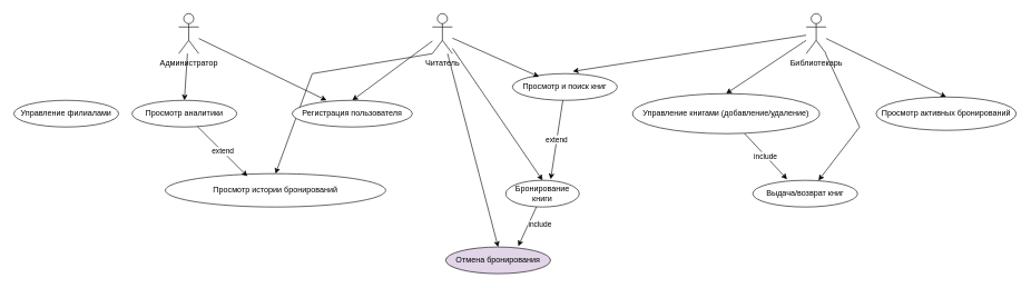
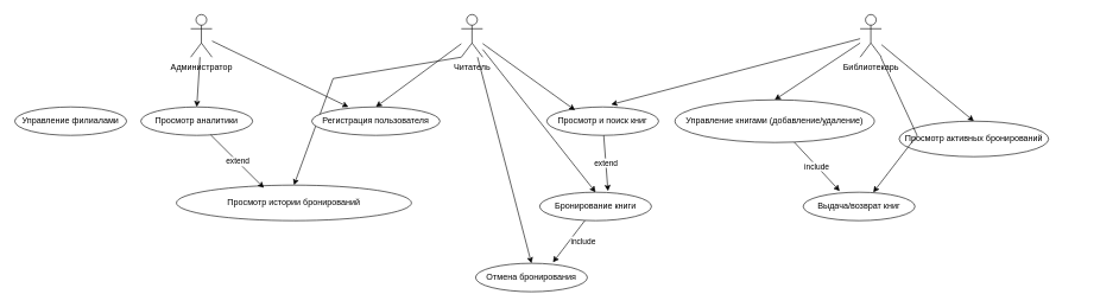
  <mxCell id="0" />
  <mxCell id="1" parent="0" />
  <mxCell id="2" style="edgeStyle=none;shape=connector;rounded=0;orthogonalLoop=1;jettySize=auto;html=1;entryX=0.5;entryY=0;entryDx=0;entryDy=0;strokeColor=default;align=center;verticalAlign=middle;fontFamily=Helvetica;fontSize=11;fontColor=default;labelBackgroundColor=default;endArrow=classic;" edge="1" parent="1" source="3" target="13"><mxGeometry relative="1" as="geometry" /></mxCell>
  <mxCell id="3" value="Администратор" style="shape=umlActor;verticalLabelPosition=bottom;verticalAlign=top;html=1;outlineConnect=0;" vertex="1" parent="1"><mxGeometry x="267" width="30" height="60" as="geometry" y="20" /></mxCell>
  <mxCell id="4" style="edgeStyle=none;shape=connector;rounded=0;orthogonalLoop=1;jettySize=auto;html=1;exitX=0;exitY=1;exitDx=0;exitDy=0;exitPerimeter=0;entryX=0.5;entryY=0;entryDx=0;entryDy=0;strokeColor=default;align=center;verticalAlign=middle;fontFamily=Helvetica;fontSize=11;fontColor=default;labelBackgroundColor=default;endArrow=classic;" edge="1" parent="1" source="8" target="14"><mxGeometry relative="1" as="geometry"><Array as="points"><mxPoint x="467" y="110" /></Array></mxGeometry></mxCell>
  <mxCell id="5" style="edgeStyle=none;shape=connector;rounded=0;orthogonalLoop=1;jettySize=auto;html=1;entryX=0.5;entryY=0;entryDx=0;entryDy=0;strokeColor=default;align=center;verticalAlign=middle;fontFamily=Helvetica;fontSize=11;fontColor=default;labelBackgroundColor=default;endArrow=classic;" edge="1" parent="1" source="8" target="18"><mxGeometry relative="1" as="geometry" /></mxCell>
  <mxCell id="6" style="edgeStyle=none;shape=connector;rounded=0;orthogonalLoop=1;jettySize=auto;html=1;entryX=0.5;entryY=0;entryDx=0;entryDy=0;strokeColor=default;align=center;verticalAlign=middle;fontFamily=Helvetica;fontSize=11;fontColor=default;labelBackgroundColor=default;endArrow=classic;" edge="1" parent="1" source="8" target="15"><mxGeometry relative="1" as="geometry" /></mxCell>
  <mxCell id="7" style="edgeStyle=none;shape=connector;rounded=0;orthogonalLoop=1;jettySize=auto;html=1;entryX=0.5;entryY=0;entryDx=0;entryDy=0;strokeColor=default;align=center;verticalAlign=middle;fontFamily=Helvetica;fontSize=11;fontColor=default;labelBackgroundColor=default;endArrow=classic;" edge="1" parent="1" source="8" target="17"><mxGeometry relative="1" as="geometry" /></mxCell>
  <mxCell id="8" value="Читатель&lt;div&gt;&lt;br&gt;&lt;/div&gt;" style="shape=umlActor;verticalLabelPosition=bottom;verticalAlign=top;html=1;outlineConnect=0;" vertex="1" parent="1"><mxGeometry x="647" width="30" height="60" as="geometry" y="20" /></mxCell>
  <mxCell id="9" style="edgeStyle=none;shape=connector;rounded=0;orthogonalLoop=1;jettySize=auto;html=1;entryX=0.5;entryY=0;entryDx=0;entryDy=0;strokeColor=default;align=center;verticalAlign=middle;fontFamily=Helvetica;fontSize=11;fontColor=default;labelBackgroundColor=default;endArrow=classic;" edge="1" parent="1" source="11" target="19"><mxGeometry relative="1" as="geometry" /></mxCell>
  <mxCell id="10" style="edgeStyle=none;shape=connector;rounded=0;orthogonalLoop=1;jettySize=auto;html=1;entryX=0.5;entryY=0;entryDx=0;entryDy=0;strokeColor=default;align=center;verticalAlign=middle;fontFamily=Helvetica;fontSize=11;fontColor=default;labelBackgroundColor=default;endArrow=classic;" edge="1" parent="1" source="11" target="21"><mxGeometry relative="1" as="geometry" /></mxCell>
  <mxCell id="11" value="Библиотекарь" style="shape=umlActor;verticalLabelPosition=bottom;verticalAlign=top;html=1;outlineConnect=0;" vertex="1" parent="1"><mxGeometry x="1207" width="30" height="60" as="geometry" y="20" /></mxCell>
  <mxCell id="12" value="Управление филиалами" style="ellipse;whiteSpace=wrap;html=1;" vertex="1" parent="1"><mxGeometry x="20" y="150" width="157" height="40" as="geometry" /></mxCell>
  <mxCell id="13" value="Просмотр аналитики" style="ellipse;whiteSpace=wrap;html=1;" vertex="1" parent="1"><mxGeometry x="197" y="150" width="157" height="40" as="geometry" /></mxCell>
  <mxCell id="14" value="Просмотр истории бронирований" style="ellipse;whiteSpace=wrap;html=1;" vertex="1" parent="1"><mxGeometry x="247" y="260" width="330" height="50" as="geometry" /></mxCell>
  <mxCell id="15" value="Регистрация пользователя" style="ellipse;whiteSpace=wrap;html=1;" vertex="1" parent="1"><mxGeometry x="437" y="150" width="180" height="40" as="geometry" /></mxCell>
- <mxCell id="16" value="Просмотр и поиск книг" style="ellipse;whiteSpace=wrap;html=1;" vertex="1" parent="1"><mxGeometry x="767" y="110" width="157" height="40" as="geometry" /></mxCell>
- <mxCell id="17" value="Бронирование книги" style="ellipse;whiteSpace=wrap;html=1;" vertex="1" parent="1"><mxGeometry x="757" y="270" width="110" height="40" as="geometry" /></mxCell>
- <mxCell id="18" value="Отмена бронирования" style="ellipse;whiteSpace=wrap;html=1;fillColor=#e1d5e7;" vertex="1" parent="1"><mxGeometry x="667" y="370" width="157" height="40" as="geometry" /></mxCell>
+ <mxCell id="16" value="Просмотр и поиск книг" style="ellipse;whiteSpace=wrap;html=1;" vertex="1" parent="1"><mxGeometry x="767" y="150" width="157" height="40" as="geometry" /></mxCell>
+ <mxCell id="17" value="Бронирование книги" style="ellipse;whiteSpace=wrap;html=1;" vertex="1" parent="1"><mxGeometry x="757" y="270" width="157" height="40" as="geometry" /></mxCell>
+ <mxCell id="18" value="Отмена бронирования" style="ellipse;whiteSpace=wrap;html=1;" vertex="1" parent="1"><mxGeometry x="667" y="370" width="157" height="40" as="geometry" /></mxCell>
  <mxCell id="19" value="Управление книгами (добавление/удаление)" style="ellipse;whiteSpace=wrap;html=1;" vertex="1" parent="1"><mxGeometry x="947" y="140" width="280" height="60" as="geometry" /></mxCell>
  <mxCell id="20" value="Выдача/возврат книг" style="ellipse;whiteSpace=wrap;html=1;" vertex="1" parent="1"><mxGeometry x="1127" y="270" width="157" height="40" as="geometry" /></mxCell>
- <mxCell id="21" value="Просмотр активных бронирований" style="ellipse;whiteSpace=wrap;html=1;" vertex="1" parent="1"><mxGeometry x="1311.71" y="145" width="210" height="50" as="geometry" /></mxCell>
+ <mxCell id="21" value="Просмотр активных бронирований" style="ellipse;whiteSpace=wrap;html=1;" vertex="1" parent="1"><mxGeometry x="1261.71" y="170" width="210" height="50" as="geometry" /></mxCell>
  <mxCell id="22" style="edgeStyle=none;shape=connector;rounded=0;orthogonalLoop=1;jettySize=auto;html=1;entryX=0.286;entryY=0.003;entryDx=0;entryDy=0;entryPerimeter=0;strokeColor=default;align=center;verticalAlign=middle;fontFamily=Helvetica;fontSize=11;fontColor=default;labelBackgroundColor=default;endArrow=classic;" edge="1" parent="1" source="3" target="15"><mxGeometry relative="1" as="geometry" /></mxCell>
  <mxCell id="23" value="&lt;div&gt;extend&lt;/div&gt;" style="edgeStyle=none;shape=connector;rounded=0;orthogonalLoop=1;jettySize=auto;html=1;entryX=0.372;entryY=0.078;entryDx=0;entryDy=0;entryPerimeter=0;strokeColor=default;align=center;verticalAlign=middle;fontFamily=Helvetica;fontSize=11;fontColor=default;labelBackgroundColor=default;endArrow=classic;" edge="1" parent="1" source="13" target="14"><mxGeometry relative="1" as="geometry" /></mxCell>
  <mxCell id="24" style="edgeStyle=none;shape=connector;rounded=0;orthogonalLoop=1;jettySize=auto;html=1;entryX=0.253;entryY=0.114;entryDx=0;entryDy=0;entryPerimeter=0;strokeColor=default;align=center;verticalAlign=middle;fontFamily=Helvetica;fontSize=11;fontColor=default;labelBackgroundColor=default;endArrow=classic;" edge="1" parent="1" source="8" target="16"><mxGeometry relative="1" as="geometry" /></mxCell>
  <mxCell id="25" value="extend" style="edgeStyle=none;shape=connector;rounded=0;orthogonalLoop=1;jettySize=auto;html=1;entryX=0.611;entryY=-0.042;entryDx=0;entryDy=0;entryPerimeter=0;strokeColor=default;align=center;verticalAlign=middle;fontFamily=Helvetica;fontSize=11;fontColor=default;labelBackgroundColor=default;endArrow=classic;" edge="1" parent="1" source="16" target="17"><mxGeometry relative="1" as="geometry" /></mxCell>
  <mxCell id="26" value="include" style="edgeStyle=none;shape=connector;rounded=0;orthogonalLoop=1;jettySize=auto;html=1;entryX=0.692;entryY=-0.031;entryDx=0;entryDy=0;entryPerimeter=0;strokeColor=default;align=center;verticalAlign=middle;fontFamily=Helvetica;fontSize=11;fontColor=default;labelBackgroundColor=default;endArrow=classic;" edge="1" parent="1" source="17" target="18"><mxGeometry x="-0.29" y="15" relative="1" as="geometry"><mxPoint x="1" as="offset" /></mxGeometry></mxCell>
  <mxCell id="27" style="edgeStyle=none;shape=connector;rounded=0;orthogonalLoop=1;jettySize=auto;html=1;entryX=0.576;entryY=-0.086;entryDx=0;entryDy=0;entryPerimeter=0;strokeColor=default;align=center;verticalAlign=middle;fontFamily=Helvetica;fontSize=11;fontColor=default;labelBackgroundColor=default;endArrow=classic;" edge="1" parent="1" source="11" target="16"><mxGeometry relative="1" as="geometry" /></mxCell>
  <mxCell id="28" style="edgeStyle=none;shape=connector;rounded=0;orthogonalLoop=1;jettySize=auto;html=1;entryX=0.627;entryY=0.003;entryDx=0;entryDy=0;entryPerimeter=0;strokeColor=default;align=center;verticalAlign=middle;fontFamily=Helvetica;fontSize=11;fontColor=default;labelBackgroundColor=default;endArrow=classic;" edge="1" parent="1" source="11" target="20"><mxGeometry relative="1" as="geometry"><Array as="points"><mxPoint x="1287" y="190" /></Array></mxGeometry></mxCell>
  <mxCell id="29" value="include" style="edgeStyle=none;shape=connector;rounded=0;orthogonalLoop=1;jettySize=auto;html=1;entryX=0.327;entryY=-0.042;entryDx=0;entryDy=0;entryPerimeter=0;strokeColor=default;align=center;verticalAlign=middle;fontFamily=Helvetica;fontSize=11;fontColor=default;labelBackgroundColor=default;endArrow=classic;" edge="1" parent="1" source="19" target="20"><mxGeometry relative="1" as="geometry" /></mxCell>
